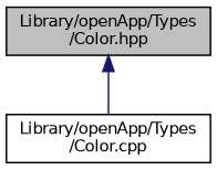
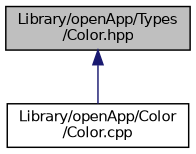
  digraph {
    node [color=black fontname=Helvetica fontsize=10 shape=record style=filled]
    n1 [fillcolor=grey75 fontcolor=black height=0.2 label="Library/openApp/Types\l/Color.hpp" width=0.4]
-   n2 [fillcolor=white height=0.2 label="Library/openApp/Types\l/Color.cpp" width=0.4]
+   n2 [fillcolor=white height=0.2 label="Library/openApp/Color\l/Color.cpp" width=0.4]
    n1 -> n2 [color=midnightblue dir=back fontname=Helvetica fontsize=10 labelfontname=Helvetica labelfontsize=10 style=solid]
  }
